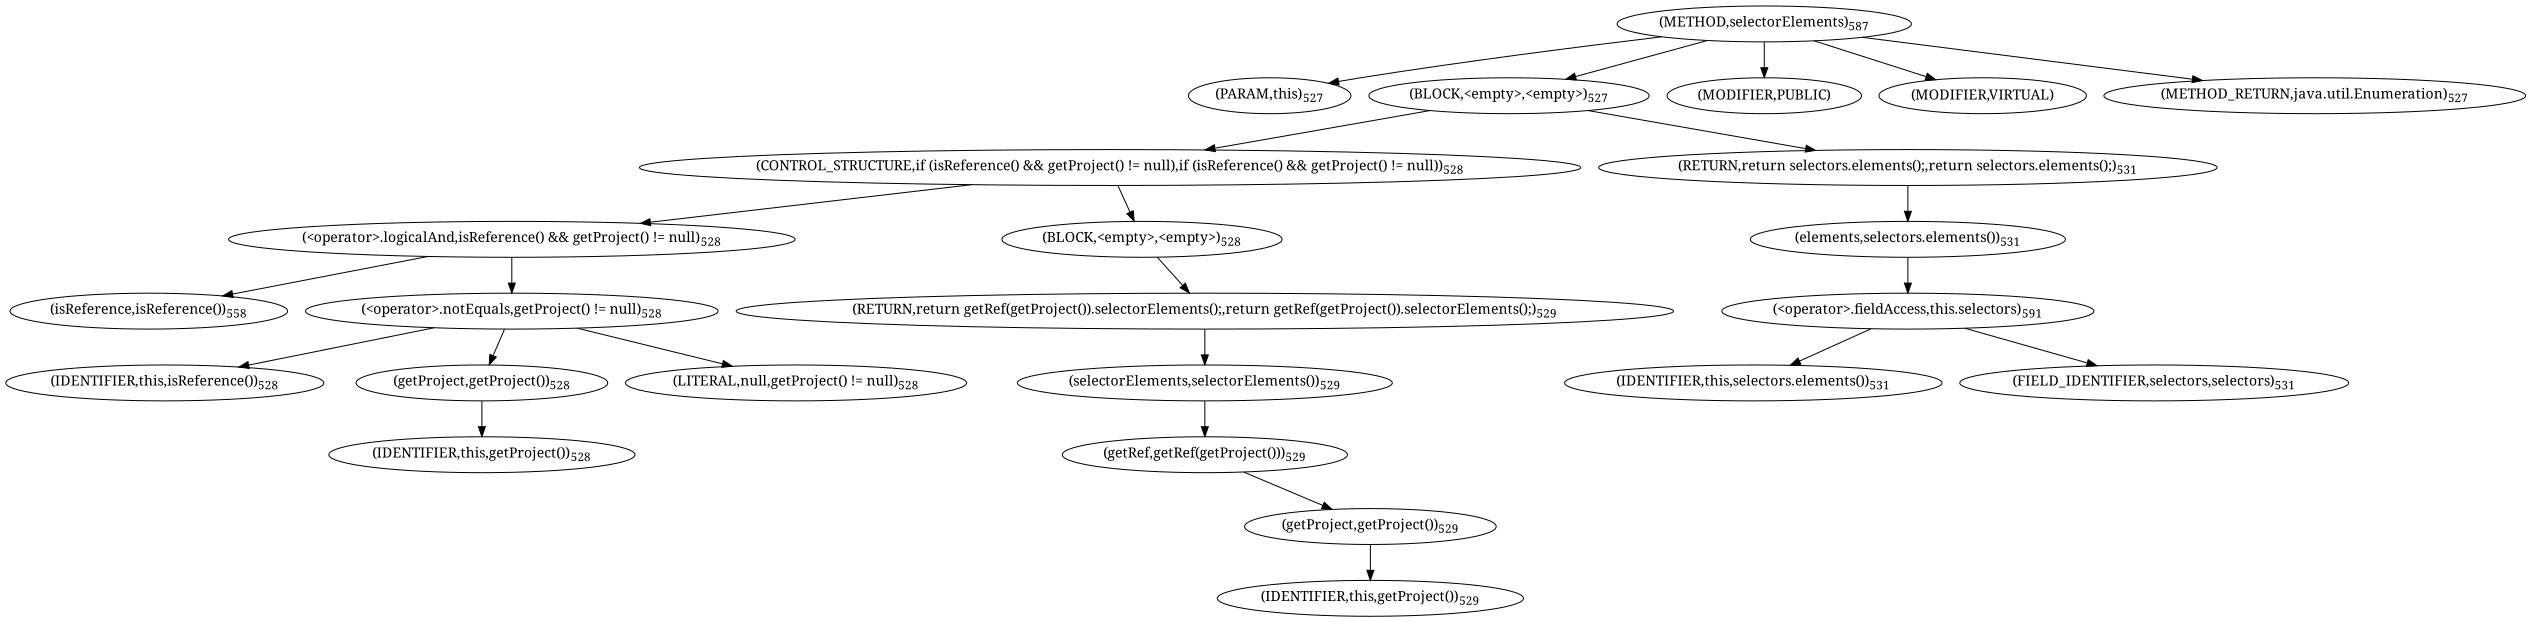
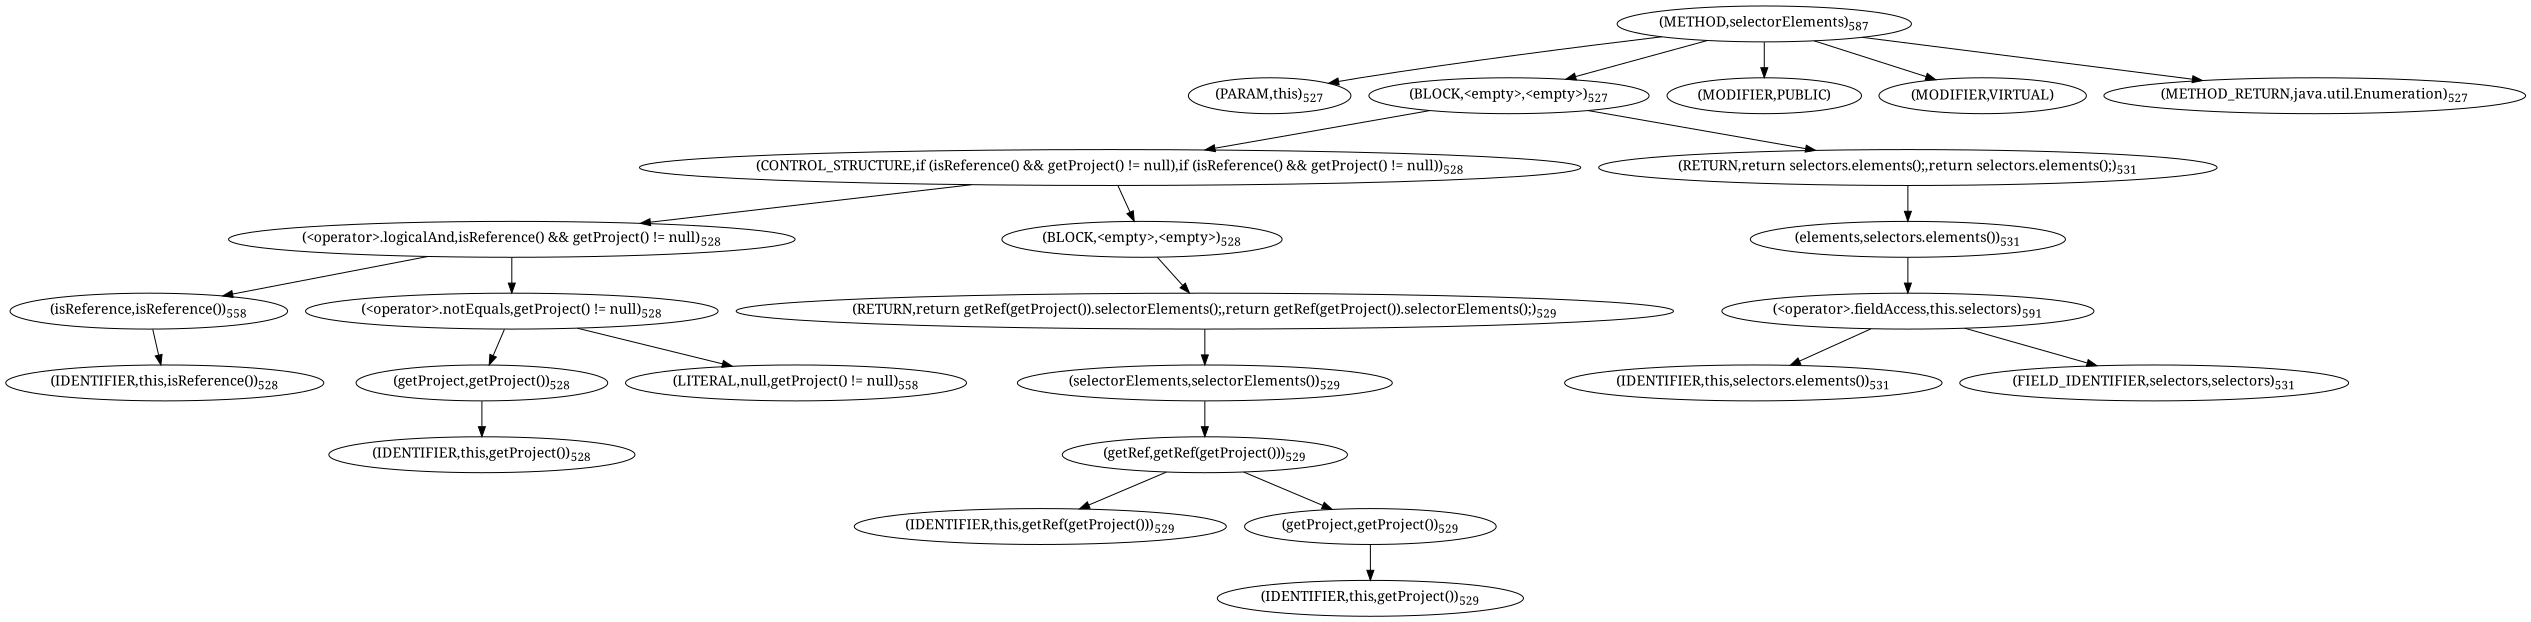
  digraph {
    fontname="Noto Serif"
    node [fontname="Noto Serif"]
    edge [fontname="Noto Serif"]
    n1 [label=<(METHOD,selectorElements)<SUB>587</SUB>>]
    n2 [label=<(PARAM,this)<SUB>527</SUB>>]
    n3 [label=<(BLOCK,&lt;empty&gt;,&lt;empty&gt;)<SUB>527</SUB>>]
    n4 [label=<(MODIFIER,PUBLIC)>]
    n5 [label=<(MODIFIER,VIRTUAL)>]
    n6 [label=<(METHOD_RETURN,java.util.Enumeration)<SUB>527</SUB>>]
    n7 [label=<(CONTROL_STRUCTURE,if (isReference() &amp;&amp; getProject() != null),if (isReference() &amp;&amp; getProject() != null))<SUB>528</SUB>>]
    n8 [label=<(RETURN,return selectors.elements();,return selectors.elements();)<SUB>531</SUB>>]
    n9 [label=<(&lt;operator&gt;.logicalAnd,isReference() &amp;&amp; getProject() != null)<SUB>528</SUB>>]
    n10 [label=<(BLOCK,&lt;empty&gt;,&lt;empty&gt;)<SUB>528</SUB>>]
    n11 [label=<(elements,selectors.elements())<SUB>531</SUB>>]
    n12 [label=<(isReference,isReference())<SUB>558</SUB>>]
    n13 [label=<(&lt;operator&gt;.notEquals,getProject() != null)<SUB>528</SUB>>]
    n14 [label=<(RETURN,return getRef(getProject()).selectorElements();,return getRef(getProject()).selectorElements();)<SUB>529</SUB>>]
    n15 [label=<(IDENTIFIER,this,isReference())<SUB>528</SUB>>]
    n16 [label=<(getProject,getProject())<SUB>528</SUB>>]
-   n17 [label=<(LITERAL,null,getProject() != null)<SUB>528</SUB>>]
+   n17 [label=<(LITERAL,null,getProject() != null)<SUB>558</SUB>>]
    n18 [label=<(IDENTIFIER,this,getProject())<SUB>528</SUB>>]
    n19 [label=<(selectorElements,selectorElements())<SUB>529</SUB>>]
    n20 [label=<(getRef,getRef(getProject()))<SUB>529</SUB>>]
+   n21 [label=<(IDENTIFIER,this,getRef(getProject()))<SUB>529</SUB>>]
    n22 [label=<(getProject,getProject())<SUB>529</SUB>>]
    n23 [label=<(IDENTIFIER,this,getProject())<SUB>529</SUB>>]
    n24 [label=<(&lt;operator&gt;.fieldAccess,this.selectors)<SUB>591</SUB>>]
    n25 [label=<(IDENTIFIER,this,selectors.elements())<SUB>531</SUB>>]
    n26 [label=<(FIELD_IDENTIFIER,selectors,selectors)<SUB>531</SUB>>]
    n1 -> n2
    n1 -> n3
    n1 -> n4
    n1 -> n5
    n1 -> n6
    n3 -> n7
    n3 -> n8
    n7 -> n9
    n7 -> n10
    n8 -> n11
    n9 -> n12
    n9 -> n13
    n10 -> n14
    n11 -> n24
-   n13 -> n15
+   n12 -> n15
    n13 -> n16
    n13 -> n17
    n14 -> n19
    n16 -> n18
    n19 -> n20
+   n20 -> n21
    n20 -> n22
    n22 -> n23
    n24 -> n25
    n24 -> n26
  }
